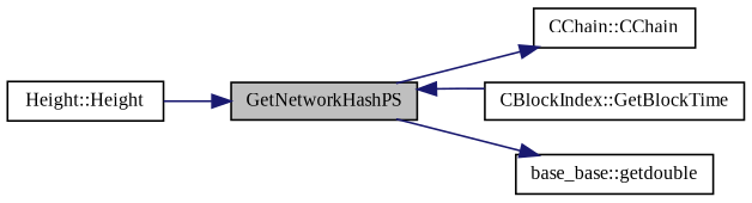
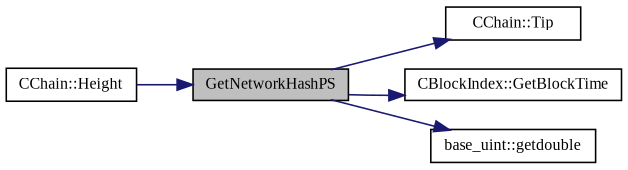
  digraph {
    fontname="Liberation Serif"
    rankdir=LR
    node [color=black fillcolor=white fontname="Liberation Serif" fontsize=10 shape=record style=filled]
    edge [color=midnightblue fontname="Liberation Serif" fontsize=10 labelfontname=Helvetica labelfontsize=10 style=solid]
    n1 [fillcolor=grey75 fontcolor=black height=0.2 label=GetNetworkHashPS width=0.4]
-   n2 [height=0.2 label="CChain::CChain" width=0.4]
+   n2 [height=0.2 label="CChain::Tip" width=0.4]
    n3 [height=0.2 label="CBlockIndex::GetBlockTime" width=0.4]
-   n4 [height=0.2 label="base_base::getdouble" width=0.4]
-   n5 [height=0.2 label="Height::Height" width=0.4]
+   n4 [height=0.2 label="base_uint::getdouble" width=0.4]
+   n5 [height=0.2 label="CChain::Height" width=0.4]
    n1 -> n2
-   n3 -> n1
+   n1 -> n3
    n1 -> n4
    n5 -> n1
  }
